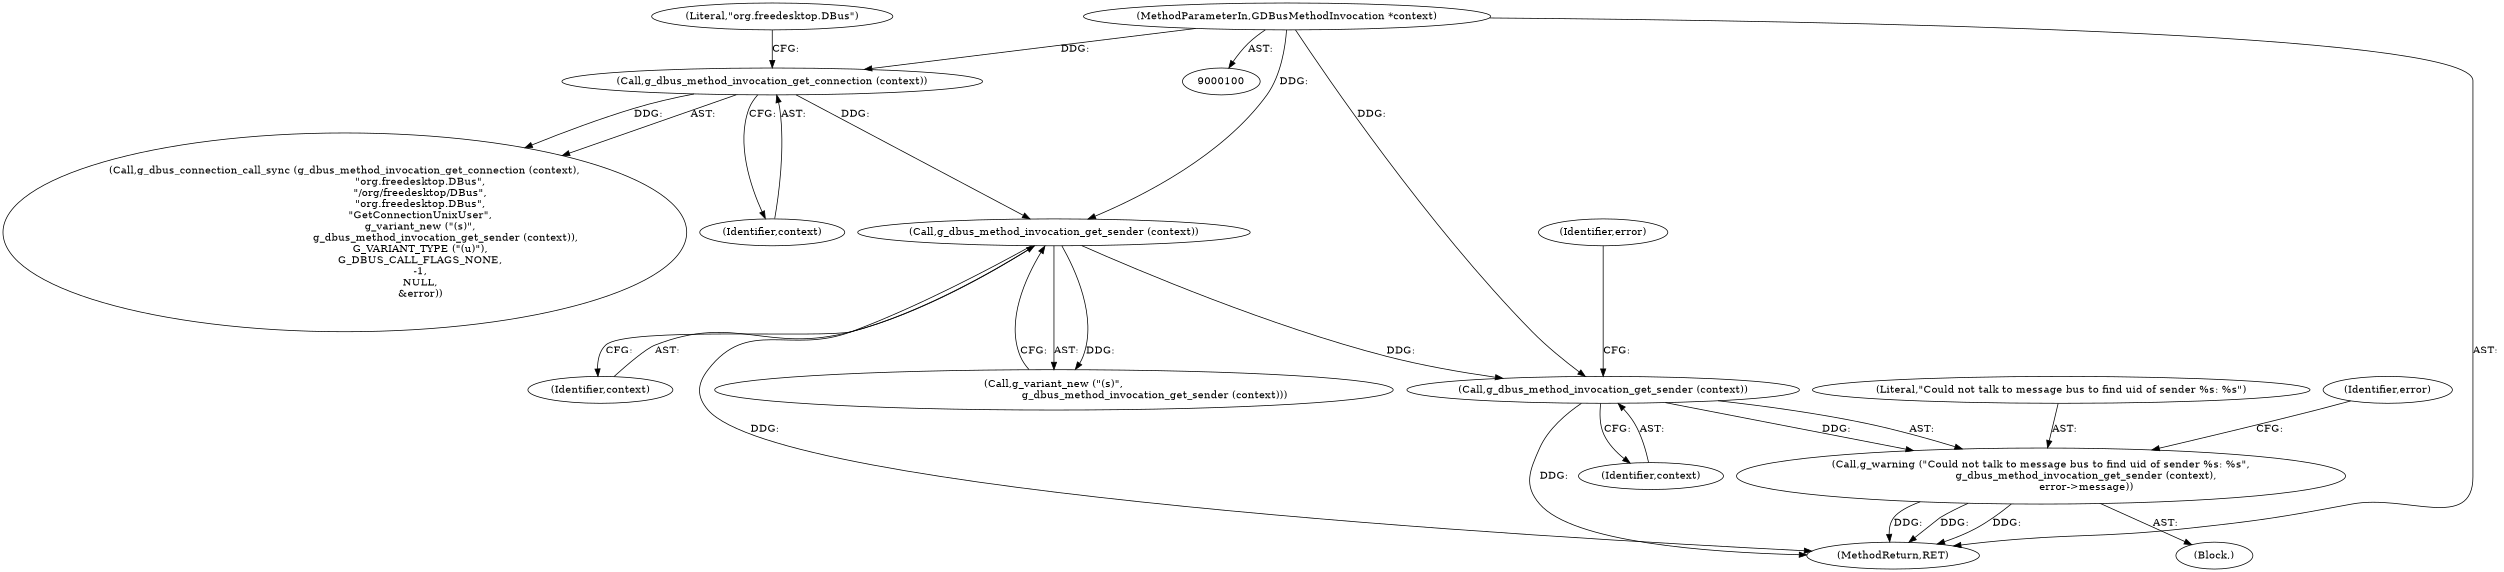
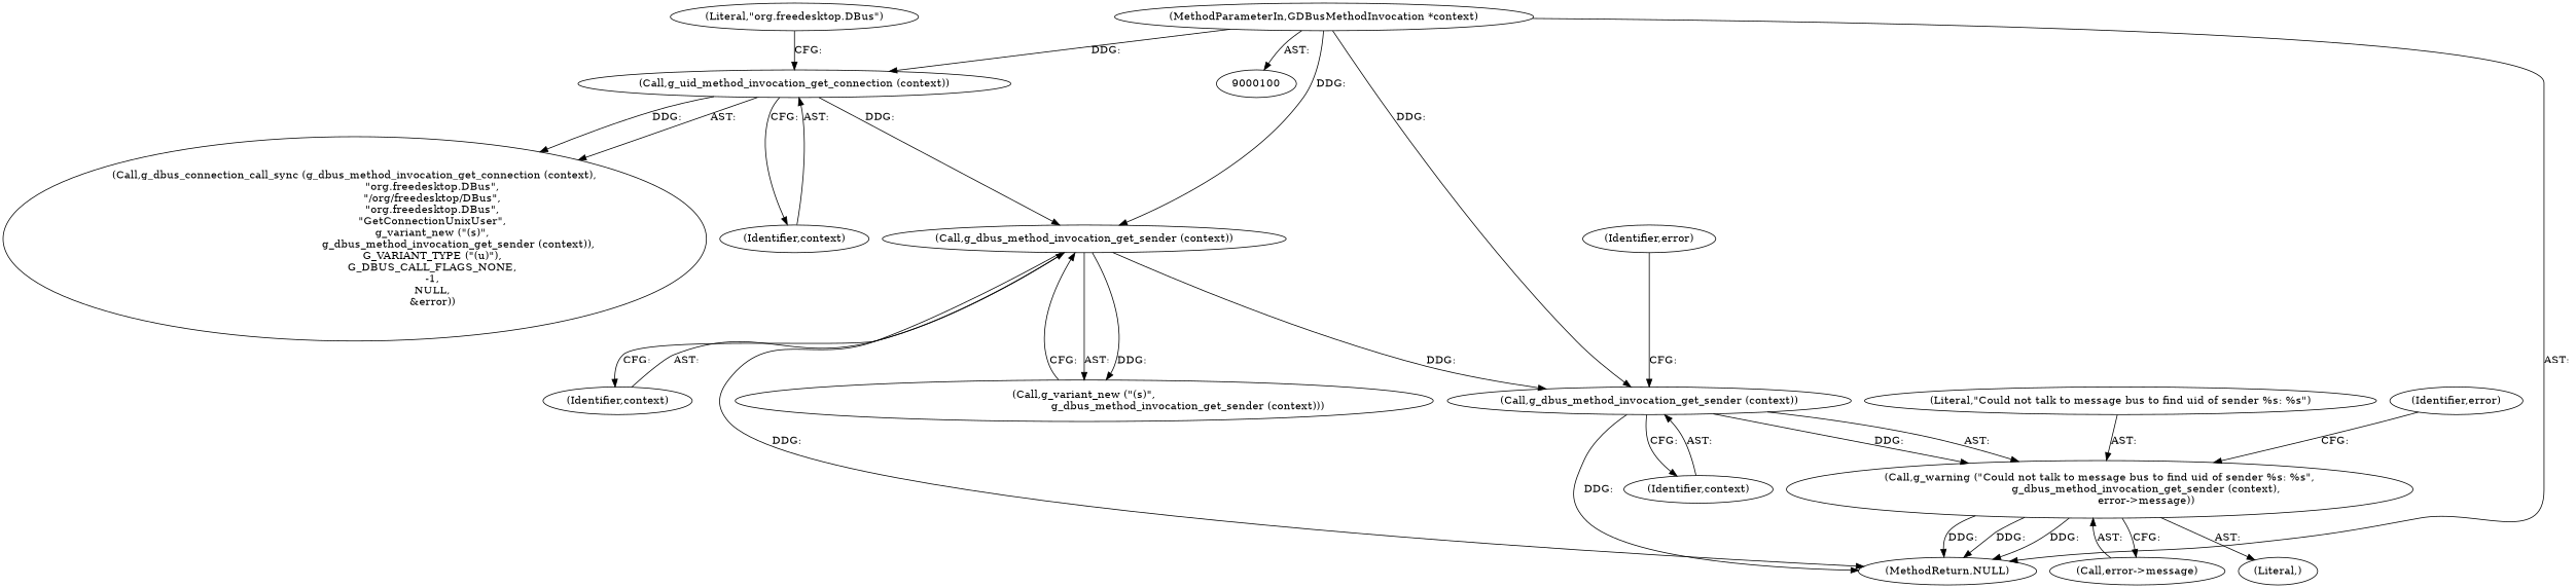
  digraph {
    n1 [label="(Call,g_dbus_method_invocation_get_sender (context))"]
    n2 [label="(Call,g_warning (\"Could not talk to message bus to find uid of sender %s: %s\",\n                           g_dbus_method_invocation_get_sender (context),\n                           error->message))"]
-   n3 [label="(MethodReturn,RET)"]
+   n3 [label="(MethodReturn,NULL)"]
    n4 [label="(Identifier,context)"]
-   n6 [label="(Block,)"]
+   n5 [label="(Call,error->message)"]
+   n6 [label="(Literal,)"]
    n7 [label="(Call,g_dbus_method_invocation_get_sender (context))"]
    n8 [label="(Identifier,context)"]
    n9 [label="(Call,g_variant_new (\"(s)\",\n                                                            g_dbus_method_invocation_get_sender (context)))"]
-   n10 [label="(Call,g_dbus_method_invocation_get_connection (context))"]
+   n10 [label="(Call,g_uid_method_invocation_get_connection (context))"]
    n11 [label="(Call,g_dbus_connection_call_sync (g_dbus_method_invocation_get_connection (context),\n                                             \"org.freedesktop.DBus\",\n                                             \"/org/freedesktop/DBus\",\n                                             \"org.freedesktop.DBus\",\n                                             \"GetConnectionUnixUser\",\n                                             g_variant_new (\"(s)\",\n                                                            g_dbus_method_invocation_get_sender (context)),\n                                             G_VARIANT_TYPE (\"(u)\"),\n                                             G_DBUS_CALL_FLAGS_NONE,\n                                             -1,\n                                             NULL,\n                                             &error))"]
    n12 [label="(Identifier,context)"]
    n13 [label="(MethodParameterIn,GDBusMethodInvocation *context)"]
    n14 [label=9000100]
    n15 [label="(Literal,\"Could not talk to message bus to find uid of sender %s: %s\")"]
    n16 [label="(Identifier,error)"]
    n17 [label="(Literal,\"org.freedesktop.DBus\")"]
    n18 [label="(Identifier,error)"]
    n1 -> n2 [label="AST: "]
    n1 -> n2 [label="DDG: "]
    n1 -> n3 [label="DDG: "]
    n1 -> n4 [label="CFG: "]
    n2 -> n3 [label="DDG: "]
    n2 -> n3 [label="DDG: "]
    n2 -> n3 [label="DDG: "]
+   n2 -> n5 [label="CFG: "]
    n2 -> n6 [label="AST: "]
    n4 -> n1 [label="AST: "]
+   n5 -> n2 [label="AST: "]
    n7 -> n1 [label="DDG: "]
    n7 -> n3 [label="DDG: "]
    n7 -> n8 [label="CFG: "]
    n7 -> n9 [label="AST: "]
    n7 -> n9 [label="DDG: "]
    n8 -> n7 [label="AST: "]
    n9 -> n7 [label="CFG: "]
    n10 -> n7 [label="DDG: "]
    n10 -> n11 [label="AST: "]
    n10 -> n11 [label="DDG: "]
    n10 -> n12 [label="CFG: "]
    n12 -> n10 [label="AST: "]
    n13 -> n1 [label="DDG: "]
    n13 -> n3 [label="AST: "]
    n13 -> n7 [label="DDG: "]
    n13 -> n10 [label="DDG: "]
    n13 -> n14 [label="AST: "]
    n15 -> n2 [label="AST: "]
    n16 -> n1 [label="CFG: "]
    n17 -> n10 [label="CFG: "]
    n18 -> n2 [label="CFG: "]
  }
